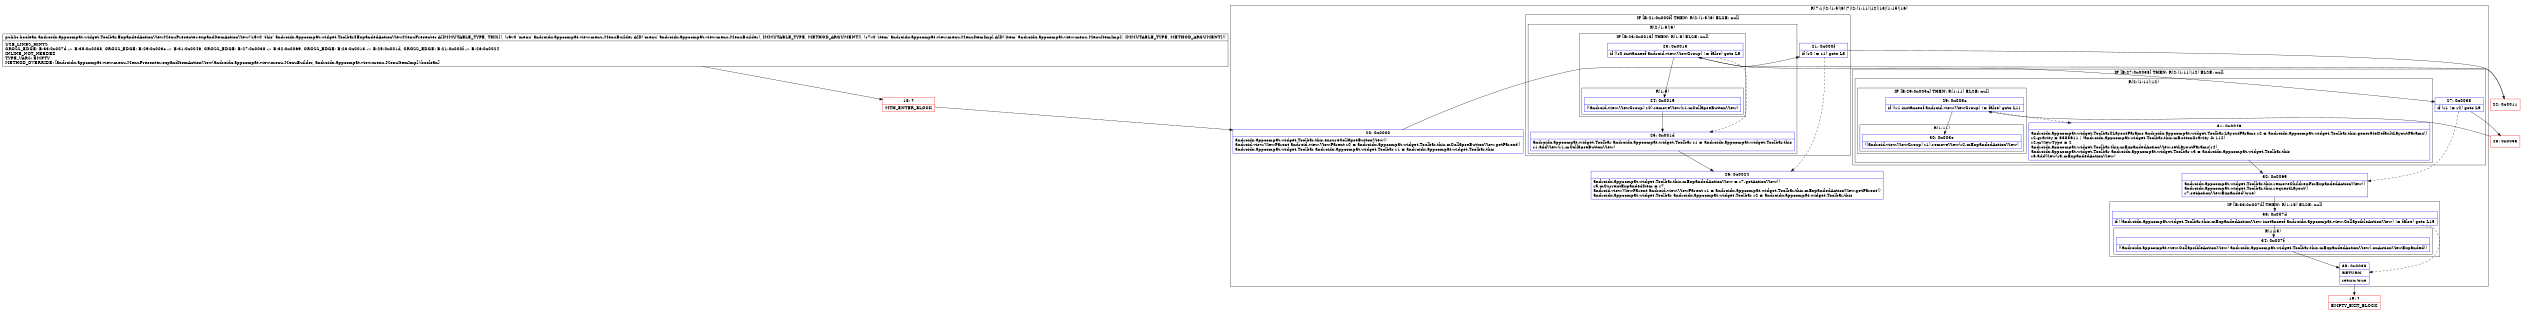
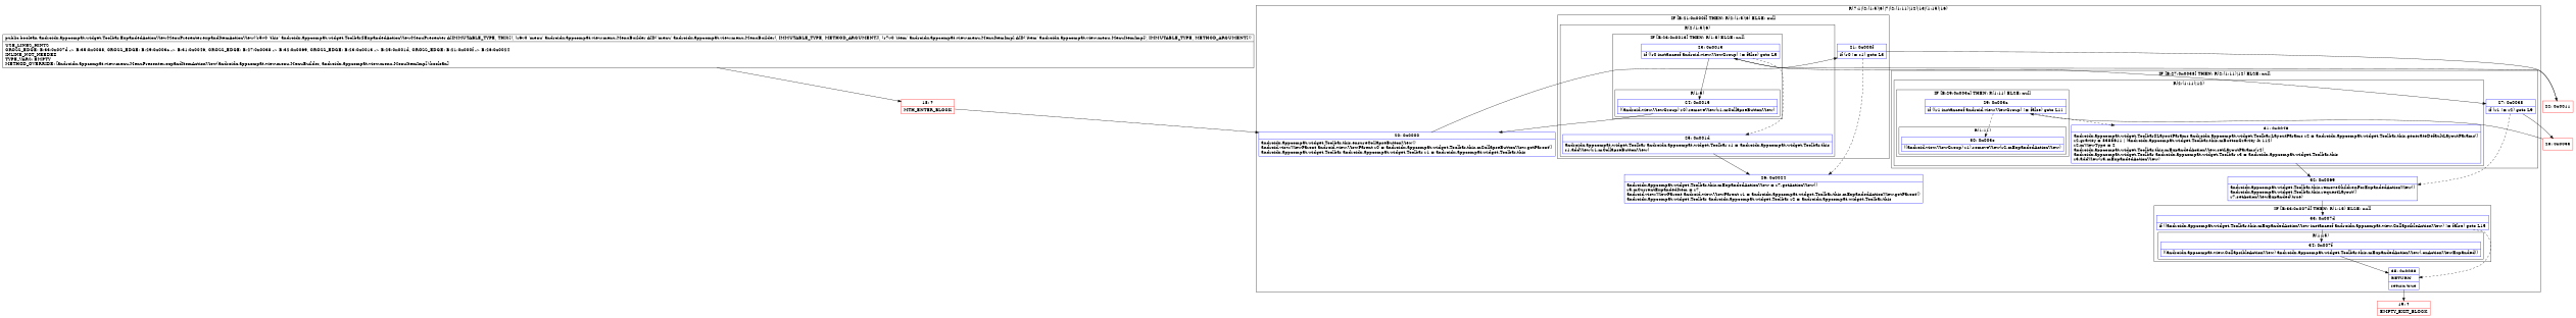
  digraph {
    node [color=blue shape=record]
    n1 [label="{24\:\ 0x0015|((android.view.ViewGroup) r0).removeView(r1.mCollapseButtonView)\l}"]
    n2 [label="{23\:\ 0x0013|if ((r0 instanceof android.view.ViewGroup) != false) goto L5\l}"]
    n3 [label="{25\:\ 0x001d|androidx.appcompat.widget.Toolbar androidx.appcompat.widget.Toolbar r1 = androidx.appcompat.widget.Toolbar.this\lr1.addView(r1.mCollapseButtonView)\l}"]
    n4 [label="{21\:\ 0x000f|if (r0 != r1) goto L3\l}"]
    n5 [label="{30\:\ 0x003e|((android.view.ViewGroup) r1).removeView(r2.mExpandedActionView)\l}"]
    n6 [label="{29\:\ 0x003c|if ((r1 instanceof android.view.ViewGroup) != false) goto L11\l}"]
    n7 [label="{31\:\ 0x0046|androidx.appcompat.widget.Toolbar$LayoutParams androidx.appcompat.widget.Toolbar.LayoutParams r2 = androidx.appcompat.widget.Toolbar.this.generateDefaultLayoutParams()\lr2.gravity = 8388611 \| (androidx.appcompat.widget.Toolbar.this.mButtonGravity & 112)\lr2.mViewType = 2\landroidx.appcompat.widget.Toolbar.this.mExpandedActionView.setLayoutParams(r2)\landroidx.appcompat.widget.Toolbar androidx.appcompat.widget.Toolbar r3 = androidx.appcompat.widget.Toolbar.this\lr3.addView(r3.mExpandedActionView)\l}"]
    n8 [label="{27\:\ 0x0038|if (r1 != r2) goto L9\l}"]
    n9 [label="{34\:\ 0x007f|((androidx.appcompat.view.CollapsibleActionView) androidx.appcompat.widget.Toolbar.this.mExpandedActionView).onActionViewExpanded()\l}"]
    n10 [label="{33\:\ 0x007d|if ((androidx.appcompat.widget.Toolbar.this.mExpandedActionView instanceof androidx.appcompat.view.CollapsibleActionView) != false) goto L15\l}"]
    n11 [label="{20\:\ 0x0000|androidx.appcompat.widget.Toolbar.this.ensureCollapseButtonView()\landroid.view.ViewParent android.view.ViewParent r0 = androidx.appcompat.widget.Toolbar.this.mCollapseButtonView.getParent()\landroidx.appcompat.widget.Toolbar androidx.appcompat.widget.Toolbar r1 = androidx.appcompat.widget.Toolbar.this\l}"]
    n12 [label="{26\:\ 0x0024|androidx.appcompat.widget.Toolbar.this.mExpandedActionView = r7.getActionView()\lr5.mCurrentExpandedItem = r7\landroid.view.ViewParent android.view.ViewParent r1 = androidx.appcompat.widget.Toolbar.this.mExpandedActionView.getParent()\landroidx.appcompat.widget.Toolbar androidx.appcompat.widget.Toolbar r2 = androidx.appcompat.widget.Toolbar.this\l}"]
    n13 [label="{32\:\ 0x0069|androidx.appcompat.widget.Toolbar.this.removeChildrenForExpandedActionView()\landroidx.appcompat.widget.Toolbar.this.requestLayout()\lr7.setActionViewExpanded(true)\l}"]
    n14 [label="{35\:\ 0x0088|RETURN\l|return true\l}"]
    n15 [color=red label="{22\:\ 0x0011}"]
    n16 [color=red label="{28\:\ 0x003a}"]
    n17 [color=red label="{19\:\ ?|EMPTY_EXIT_BLOCK\l}"]
    n18 [color=red label="{18\:\ ?|MTH_ENTER_BLOCK\l}"]
    n19 [label="{public boolean androidx.appcompat.widget.Toolbar.ExpandedActionViewMenuPresenter.expandItemActionView((r5v0 'this' androidx.appcompat.widget.Toolbar$ExpandedActionViewMenuPresenter A[IMMUTABLE_TYPE, THIS]), (r6v0 'menu' androidx.appcompat.view.menu.MenuBuilder A[D('menu' androidx.appcompat.view.menu.MenuBuilder), IMMUTABLE_TYPE, METHOD_ARGUMENT]), (r7v0 'item' androidx.appcompat.view.menu.MenuItemImpl A[D('item' androidx.appcompat.view.menu.MenuItemImpl), IMMUTABLE_TYPE, METHOD_ARGUMENT]))  | USE_LINES_HINTS\lCROSS_EDGE: B:33:0x007d \-\> B:35:0x0088, CROSS_EDGE: B:29:0x003c \-\> B:31:0x0046, CROSS_EDGE: B:27:0x0038 \-\> B:32:0x0069, CROSS_EDGE: B:23:0x0013 \-\> B:25:0x001d, CROSS_EDGE: B:21:0x000f \-\> B:26:0x0024\lINLINE_NOT_NEEDED\lTYPE_VARS: EMPTY\lMETHOD_OVERRIDE: [androidx.appcompat.view.menu.MenuPresenter.expandItemActionView(androidx.appcompat.view.menu.MenuBuilder, androidx.appcompat.view.menu.MenuItemImpl):boolean]\l}" color=""]
    subgraph cluster_1 {
      label="R(7:1|(2:(1:5)|6)|7|(2:(1:11)|12)|13|(1:15)|16)"
      n11
      n12
      n13
      n14
      subgraph cluster_2 {
        label="IF [B:21:0x000f] THEN: R(2:(1:5)|6) ELSE: null"
        n4
        subgraph cluster_3 {
          label="R(2:(1:5)|6)"
          n3
          subgraph cluster_4 {
            label="IF [B:23:0x0013] THEN: R(1:5) ELSE: null"
            n2
            subgraph cluster_5 {
              label="R(1:5)"
              n1
            }
          }
        }
      }
      subgraph cluster_6 {
        label="IF [B:27:0x0038] THEN: R(2:(1:11)|12) ELSE: null"
        n8
        subgraph cluster_7 {
          label="R(2:(1:11)|12)"
          n7
          subgraph cluster_8 {
            label="IF [B:29:0x003c] THEN: R(1:11) ELSE: null"
            n6
            subgraph cluster_9 {
              label="R(1:11)"
              n5
            }
          }
        }
      }
      subgraph cluster_10 {
        label="IF [B:33:0x007d] THEN: R(1:15) ELSE: null"
        n10
        subgraph cluster_11 {
          label="R(1:15)"
          n9
        }
      }
    }
-   n1 -> n3
+   n1 -> n11
    n2 -> n1
    n2 -> n3 [style=dashed]
    n2 -> n8
    n3 -> n12
    n4 -> n12 [style=dashed]
    n4 -> n15
-   n6 -> n5
+   n6 -> n5 [style=dashed]
    n6 -> n7 [style=dashed]
    n7 -> n13
    n8 -> n13 [style=dashed]
    n8 -> n16
    n9 -> n14
    n10 -> n9
    n10 -> n14 [style=dashed]
    n11 -> n4
    n13 -> n10
    n14 -> n17
    n15 -> n2
    n16 -> n6
    n18 -> n11
    n19 -> n18
  }
